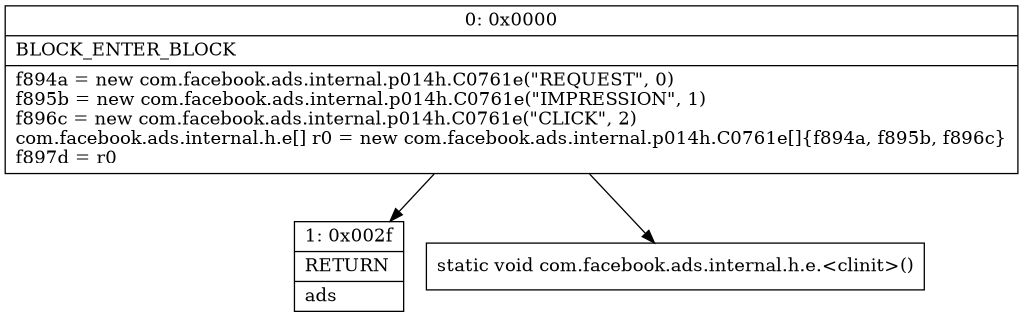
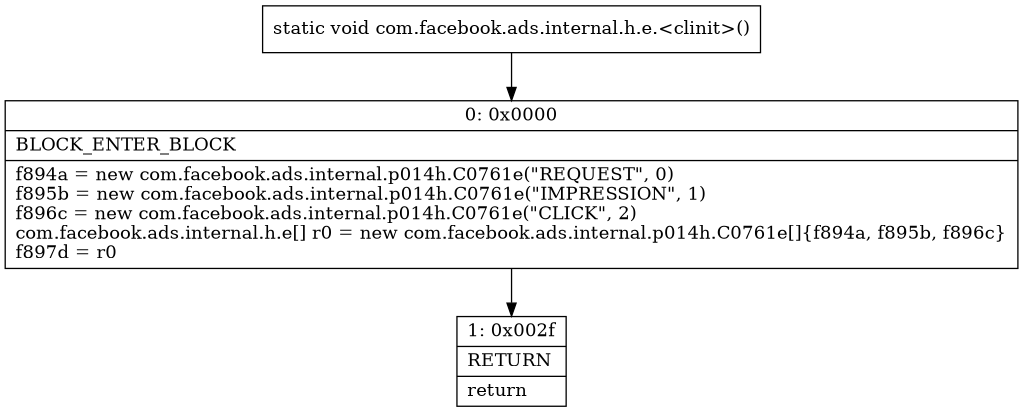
  digraph {
    node [shape=record]
    n1 [label="{0\:\ 0x0000|BLOCK_ENTER_BLOCK\l|f894a = new com.facebook.ads.internal.p014h.C0761e(\"REQUEST\", 0)\lf895b = new com.facebook.ads.internal.p014h.C0761e(\"IMPRESSION\", 1)\lf896c = new com.facebook.ads.internal.p014h.C0761e(\"CLICK\", 2)\lcom.facebook.ads.internal.h.e[] r0 = new com.facebook.ads.internal.p014h.C0761e[]\{f894a, f895b, f896c\}\lf897d = r0\l}"]
-   n2 [label="{1\:\ 0x002f|RETURN\l|ads\l}"]
+   n2 [label="{1\:\ 0x002f|RETURN\l|return\l}"]
    n3 [label="{static void com.facebook.ads.internal.h.e.\<clinit\>() }"]
    n1 -> n2
-   n1 -> n3
+   n3 -> n1
  }
